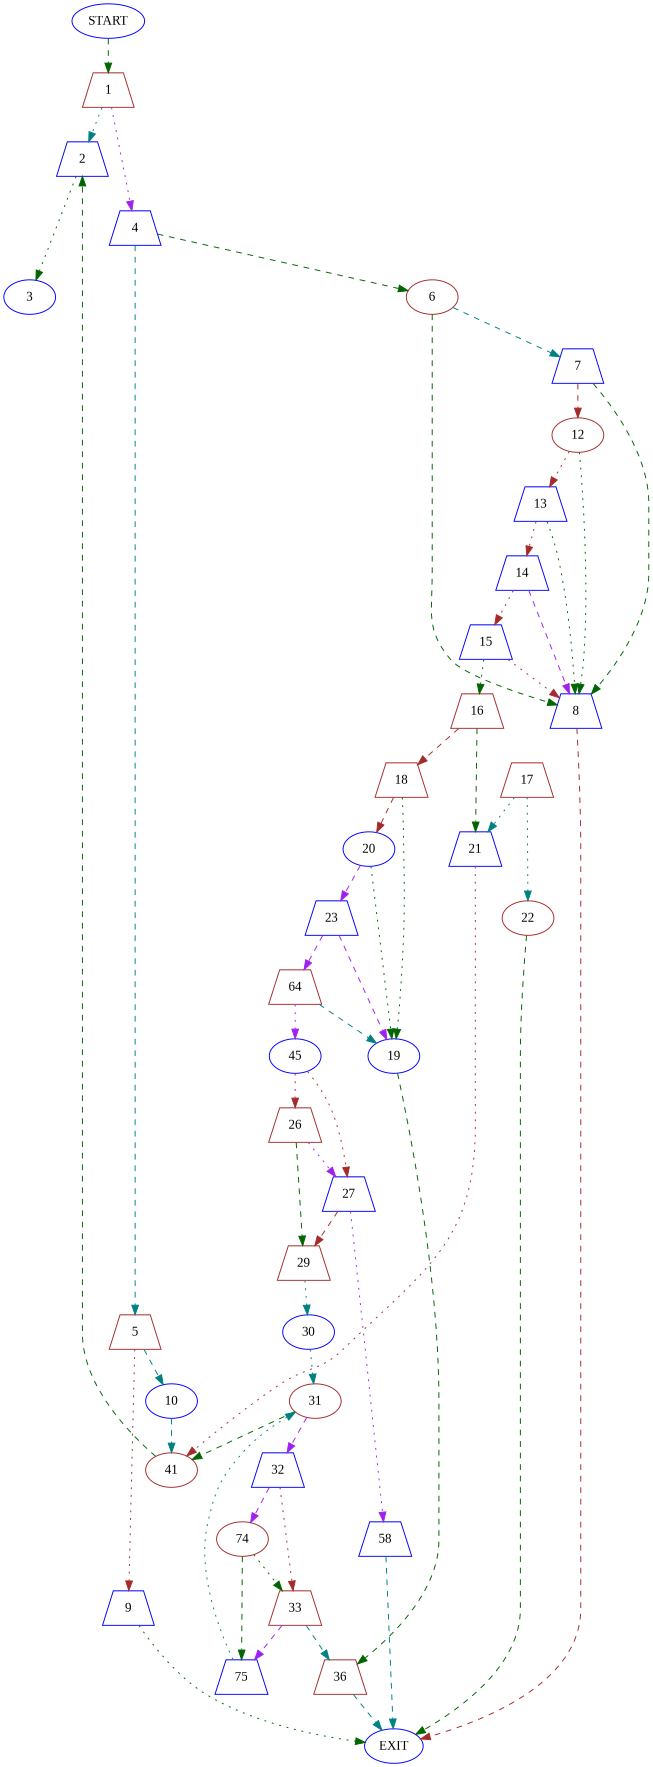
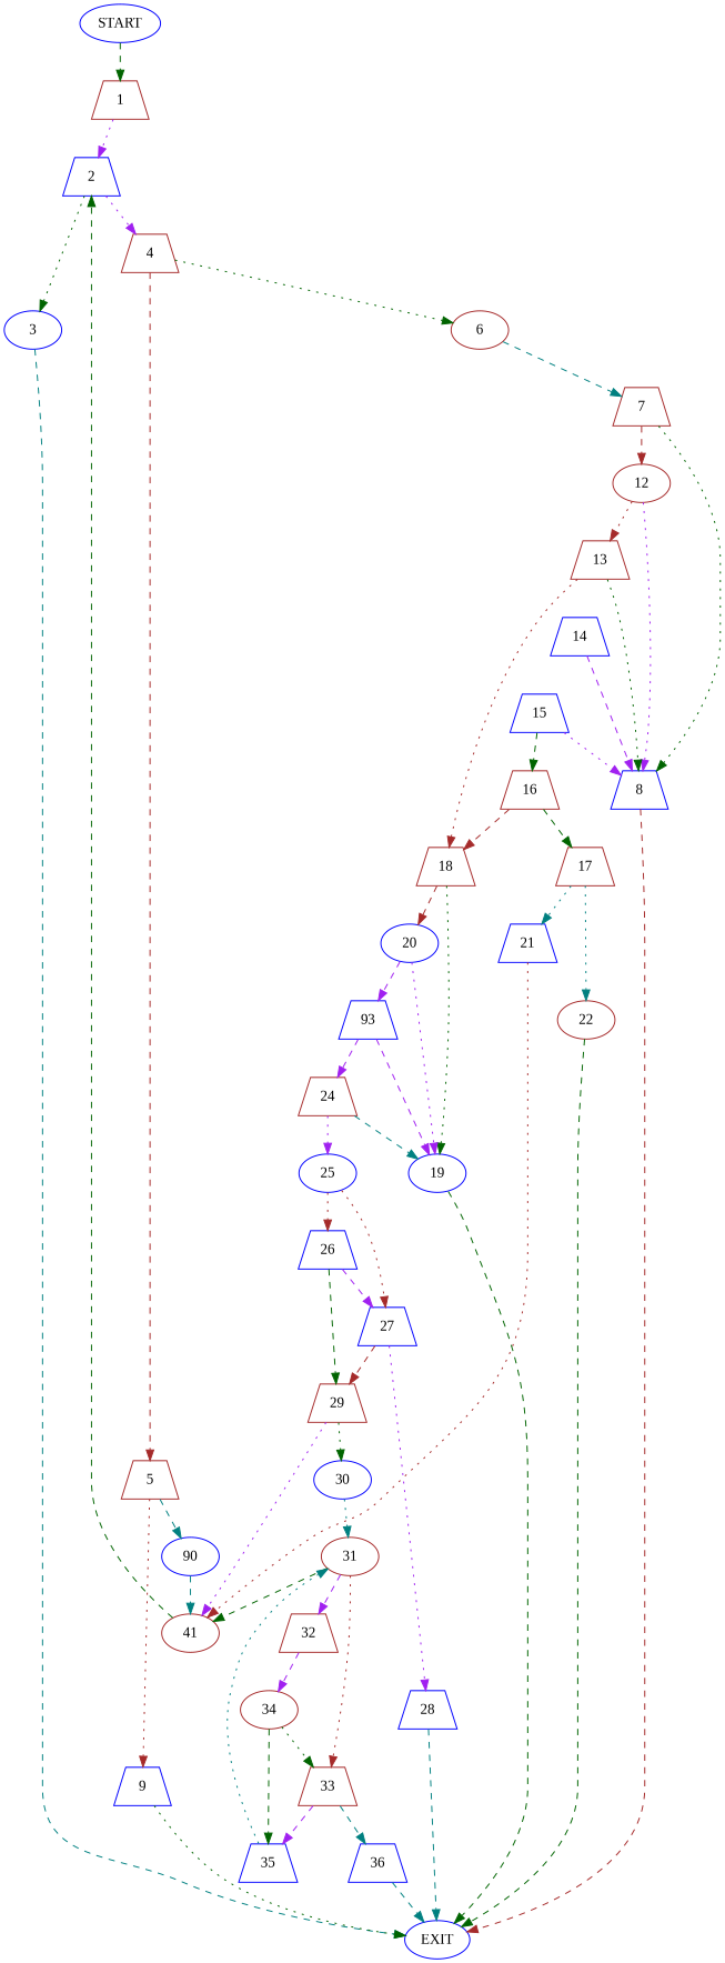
  digraph {
    fontname="Liberation Serif"
    node [color=blue fontname="Liberation Serif" shape=trapezium]
    edge [color=darkgreen fontname="Liberation Serif" style=dashed]
    n1 [label=START shape=ellipse]
    1 [color=brown]
    2
    n4 [label=EXIT shape=ellipse]
    3 [shape=ellipse]
-   4
+   4 [color=brown]
    5 [color=brown]
    6 [color=brown shape=ellipse]
    9
-   10 [shape=ellipse]
-   7
+   10 [shape=ellipse label=90]
+   7 [color=brown]
    8
    n13 [color=brown label=41 shape=ellipse]
    12 [color=brown shape=ellipse]
-   13
+   13 [color=brown]
    14
    15
    16 [color=brown]
    17 [color=brown]
    18 [color=brown]
    21
    22 [color=brown shape=ellipse]
    19 [shape=ellipse]
    20 [shape=ellipse]
-   23
-   24 [color=brown label=64]
-   25 [shape=ellipse label=45]
-   26 [color=brown]
+   23 [label=93]
+   24 [color=brown]
+   25 [shape=ellipse]
+   26
    27
    29 [color=brown]
-   28 [label=58]
+   28
    30 [shape=ellipse]
    31 [color=brown shape=ellipse]
-   32
+   32 [color=brown]
    33 [color=brown]
-   34 [color=brown shape=ellipse label=74]
-   35 [label=75]
-   36 [color=brown]
+   34 [color=brown shape=ellipse]
+   35
+   36
    n1 -> 1
-   1 -> 2 [color=teal style=dotted]
+   1 -> 2 [color=purple style=dotted]
    2 -> 3 [style=dotted]
-   1 -> 4 [color=purple style=dotted]
-   4 -> 5 [color=teal]
-   4 -> 6
+   2 -> 4 [color=purple style=dotted]
+   3 -> n4 [color=teal]
+   4 -> 5 [color=brown]
+   4 -> 6 [style=dotted]
    5 -> 9 [color=brown style=dotted]
    5 -> 10 [color=teal]
    6 -> 7 [color=teal]
-   6 -> 8
    9 -> n4 [style=dotted]
    10 -> n13 [color=teal]
-   7 -> 8
+   7 -> 8 [style=dotted]
    7 -> 12 [color=brown]
    8 -> n4 [color=brown]
    n13 -> 2
-   12 -> 8 [style=dotted]
+   12 -> 8 [color=purple style=dotted]
    12 -> 13 [color=brown style=dotted]
    13 -> 8 [style=dotted]
-   13 -> 14 [color=brown style=dotted]
+   13 -> 18 [color=brown style=dotted]
    14 -> 8 [color=purple]
-   14 -> 15 [color=brown style=dotted]
-   15 -> 8 [color=brown style=dotted]
-   15 -> 16 [style=dotted]
-   16 -> 21
+   15 -> 8 [color=purple style=dotted]
+   15 -> 16
+   16 -> 17
    16 -> 18 [color=brown]
    17 -> 21 [color=teal style=dotted]
    17 -> 22 [color=teal style=dotted]
    18 -> 19 [style=dotted]
    18 -> 20 [color=brown]
    21 -> n13 [color=brown style=dotted]
    22 -> n4
-   19 -> 36
-   20 -> 19 [style=dotted]
+   19 -> n4
+   20 -> 19 [color=purple style=dotted]
    20 -> 23 [color=purple]
    23 -> 19 [color=purple]
    23 -> 24 [color=purple]
    24 -> 19 [color=teal]
    24 -> 25 [color=purple style=dotted]
    25 -> 26 [color=brown style=dotted]
    25 -> 27 [color=brown style=dotted]
-   26 -> 27 [color=purple style=dotted]
+   26 -> 27 [color=purple]
    26 -> 29
    27 -> 29 [color=brown]
    27 -> 28 [color=purple style=dotted]
-   29 -> 30 [color=teal style=dotted]
+   29 -> n13 [color=purple style=dotted]
+   29 -> 30 [style=dotted]
    28 -> n4 [color=teal]
    30 -> 31 [color=teal style=dotted]
    31 -> n13
    31 -> 32 [color=purple]
-   32 -> 33 [color=brown style=dotted]
+   31 -> 33 [color=brown style=dotted]
    32 -> 34 [color=purple]
    33 -> 35 [color=purple]
    33 -> 36 [color=teal]
    34 -> 33 [style=dotted]
    34 -> 35
    35 -> 31 [color=teal style=dotted]
    36 -> n4 [color=teal]
  }
